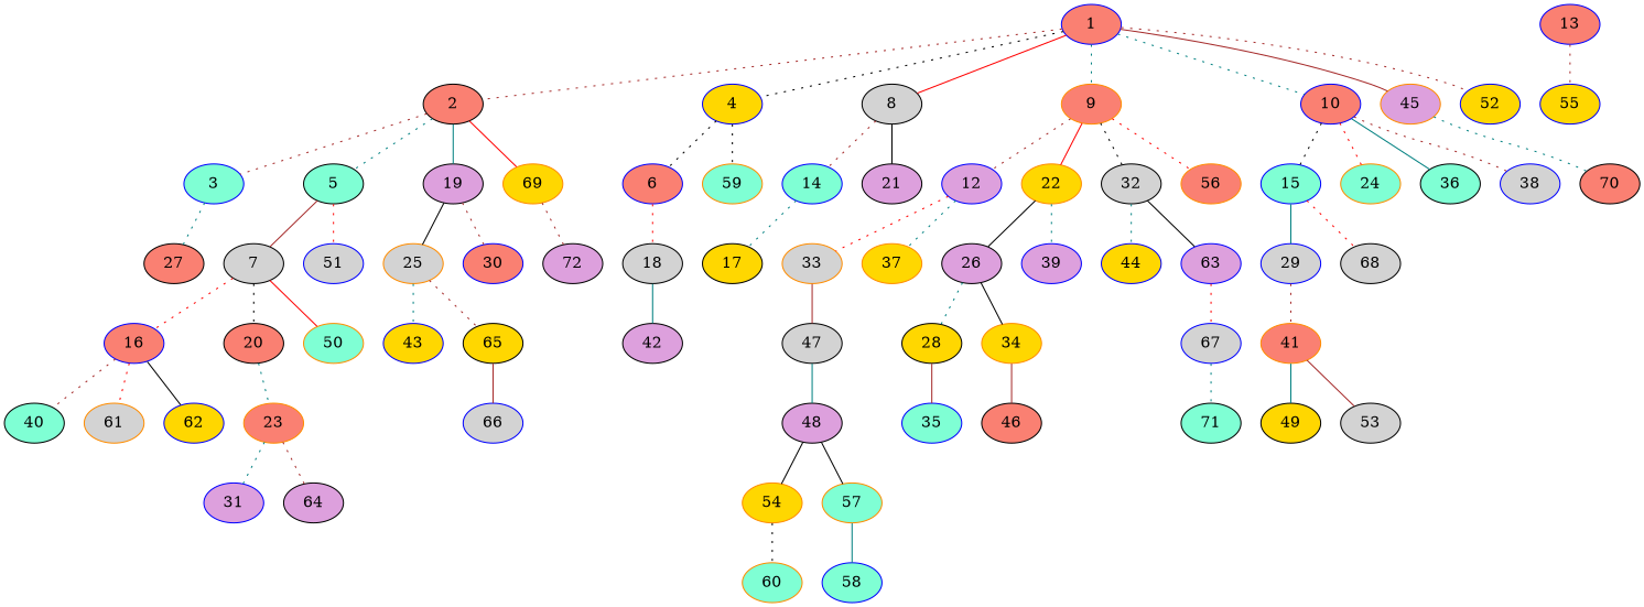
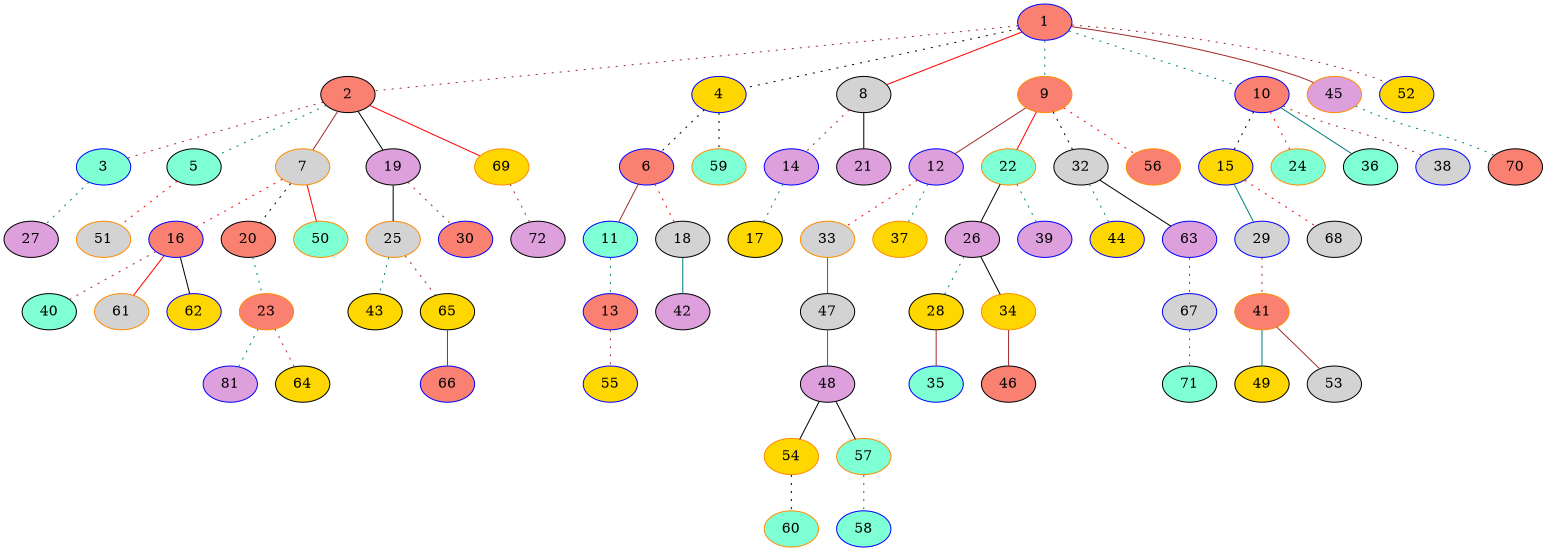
  graph {
    node [color=black fillcolor=gold style=filled]
    edge [color=teal style=dotted]
    1 [color=blue fillcolor=salmon]
    2 [fillcolor=salmon]
    4 [color=blue]
    8 [fillcolor=lightgrey]
    9 [color=darkorange fillcolor=salmon]
    10 [color=blue fillcolor=salmon]
    45 [color=darkorange fillcolor=plum]
    52 [color=blue]
    3 [color=blue fillcolor=aquamarine]
    5 [fillcolor=aquamarine]
-   7 [fillcolor=lightgrey]
+   7 [color=darkorange fillcolor=lightgrey]
    19 [fillcolor=plum]
    69 [color=darkorange]
    6 [color=blue fillcolor=salmon]
    59 [color=darkorange fillcolor=aquamarine]
-   14 [color=blue fillcolor=aquamarine]
+   14 [color=blue fillcolor=plum]
    21 [fillcolor=plum]
    12 [color=blue fillcolor=plum]
-   22 [color=darkorange]
+   22 [color=darkorange fillcolor=aquamarine]
    32 [fillcolor=lightgrey]
    56 [color=darkorange fillcolor=salmon]
-   15 [color=blue fillcolor=aquamarine]
+   15 [color=blue]
    24 [color=darkorange fillcolor=aquamarine]
    36 [fillcolor=aquamarine]
    38 [color=blue fillcolor=lightgrey]
    70 [fillcolor=salmon]
-   27 [fillcolor=salmon]
-   51 [color=blue fillcolor=lightgrey]
+   27 [fillcolor=plum]
+   51 [color=darkorange fillcolor=lightgrey]
    16 [color=blue fillcolor=salmon]
    20 [fillcolor=salmon]
    50 [color=darkorange fillcolor=aquamarine]
    25 [color=darkorange fillcolor=lightgrey]
    30 [color=blue fillcolor=salmon]
    72 [fillcolor=plum]
+   11 [color=blue fillcolor=aquamarine]
    18 [fillcolor=lightgrey]
    13 [color=blue fillcolor=salmon]
    42 [fillcolor=plum]
    40 [fillcolor=aquamarine]
    61 [color=darkorange fillcolor=lightgrey]
    62 [color=blue]
    23 [color=darkorange fillcolor=salmon]
    17
    33 [color=darkorange fillcolor=lightgrey]
    37 [color=darkorange]
    26 [fillcolor=plum]
    39 [color=blue fillcolor=plum]
    44 [color=blue]
    63 [color=blue fillcolor=plum]
    29 [color=blue fillcolor=lightgrey]
    68 [fillcolor=lightgrey]
    55 [color=blue]
    47 [fillcolor=lightgrey]
    41 [color=darkorange fillcolor=salmon]
-   43 [color=blue]
+   43
    65
-   31 [color=blue fillcolor=plum]
-   64 [fillcolor=plum]
+   31 [color=blue fillcolor=plum label=81]
+   64
    28
    34 [color=darkorange]
-   66 [color=blue fillcolor=lightgrey]
+   66 [color=blue fillcolor=salmon]
    35 [color=blue fillcolor=aquamarine]
    46 [fillcolor=salmon]
    49
    53 [fillcolor=lightgrey]
    67 [color=blue fillcolor=lightgrey]
    48 [fillcolor=plum]
    54 [color=darkorange]
    57 [color=darkorange fillcolor=aquamarine]
    60 [color=darkorange fillcolor=aquamarine]
    58 [color=blue fillcolor=aquamarine]
    71 [fillcolor=aquamarine]
    1 -- 2 [color=brown]
    1 -- 4 [color=black]
    1 -- 8 [color=red style=solid]
    1 -- 9
    1 -- 10
    1 -- 45 [color=brown style=solid]
    1 -- 52 [color=brown]
    2 -- 3 [color=brown]
    2 -- 5
-   5 -- 7 [color=brown style=solid]
-   2 -- 19 [style=solid]
+   2 -- 7 [color=brown style=solid]
+   2 -- 19 [color=black style=solid]
    2 -- 69 [color=red style=solid]
    4 -- 6 [color=black]
    4 -- 59 [color=black]
    8 -- 14 [color=brown]
    8 -- 21 [color=black style=solid]
-   9 -- 12 [color=brown]
+   9 -- 12 [color=brown style=solid]
    9 -- 22 [color=red style=solid]
    9 -- 32 [color=black]
    9 -- 56 [color=red]
    10 -- 15 [color=black]
    10 -- 24 [color=red]
    10 -- 36 [style=solid]
    10 -- 38 [color=brown]
    45 -- 70
    3 -- 27
    5 -- 51 [color=red]
    7 -- 16 [color=red]
    7 -- 20 [color=black]
    7 -- 50 [color=red style=solid]
    19 -- 25 [color=black style=solid]
    19 -- 30 [color=brown]
    69 -- 72 [color=brown]
+   6 -- 11 [color=brown style=solid]
    6 -- 18 [color=red]
    14 -- 17
    12 -- 33 [color=red]
    12 -- 37
    22 -- 26 [color=black style=solid]
    22 -- 39
    32 -- 44
    32 -- 63 [color=black style=solid]
    15 -- 29 [style=solid]
    15 -- 68 [color=red]
    16 -- 40 [color=brown]
-   16 -- 61 [color=red]
+   16 -- 61 [color=red style=solid]
    16 -- 62 [color=black style=solid]
    20 -- 23
    25 -- 43
    25 -- 65 [color=brown]
+   11 -- 13
    18 -- 42 [style=solid]
    13 -- 55 [color=brown]
    23 -- 31
    23 -- 64 [color=brown]
-   33 -- 47 [color=brown style=solid]
+   33 -- 47 [style=solid]
    26 -- 28
    26 -- 34 [color=black style=solid]
    63 -- 67 [color=red]
    29 -- 41 [color=brown]
    47 -- 48 [style=solid]
    41 -- 49 [style=solid]
    41 -- 53 [color=brown style=solid]
    65 -- 66 [color=brown style=solid]
    28 -- 35 [color=brown style=solid]
    34 -- 46 [color=brown style=solid]
    67 -- 71
    48 -- 54 [color=black style=solid]
    48 -- 57 [color=black style=solid]
    54 -- 60 [color=black]
-   57 -- 58 [style=solid]
+   57 -- 58
  }
